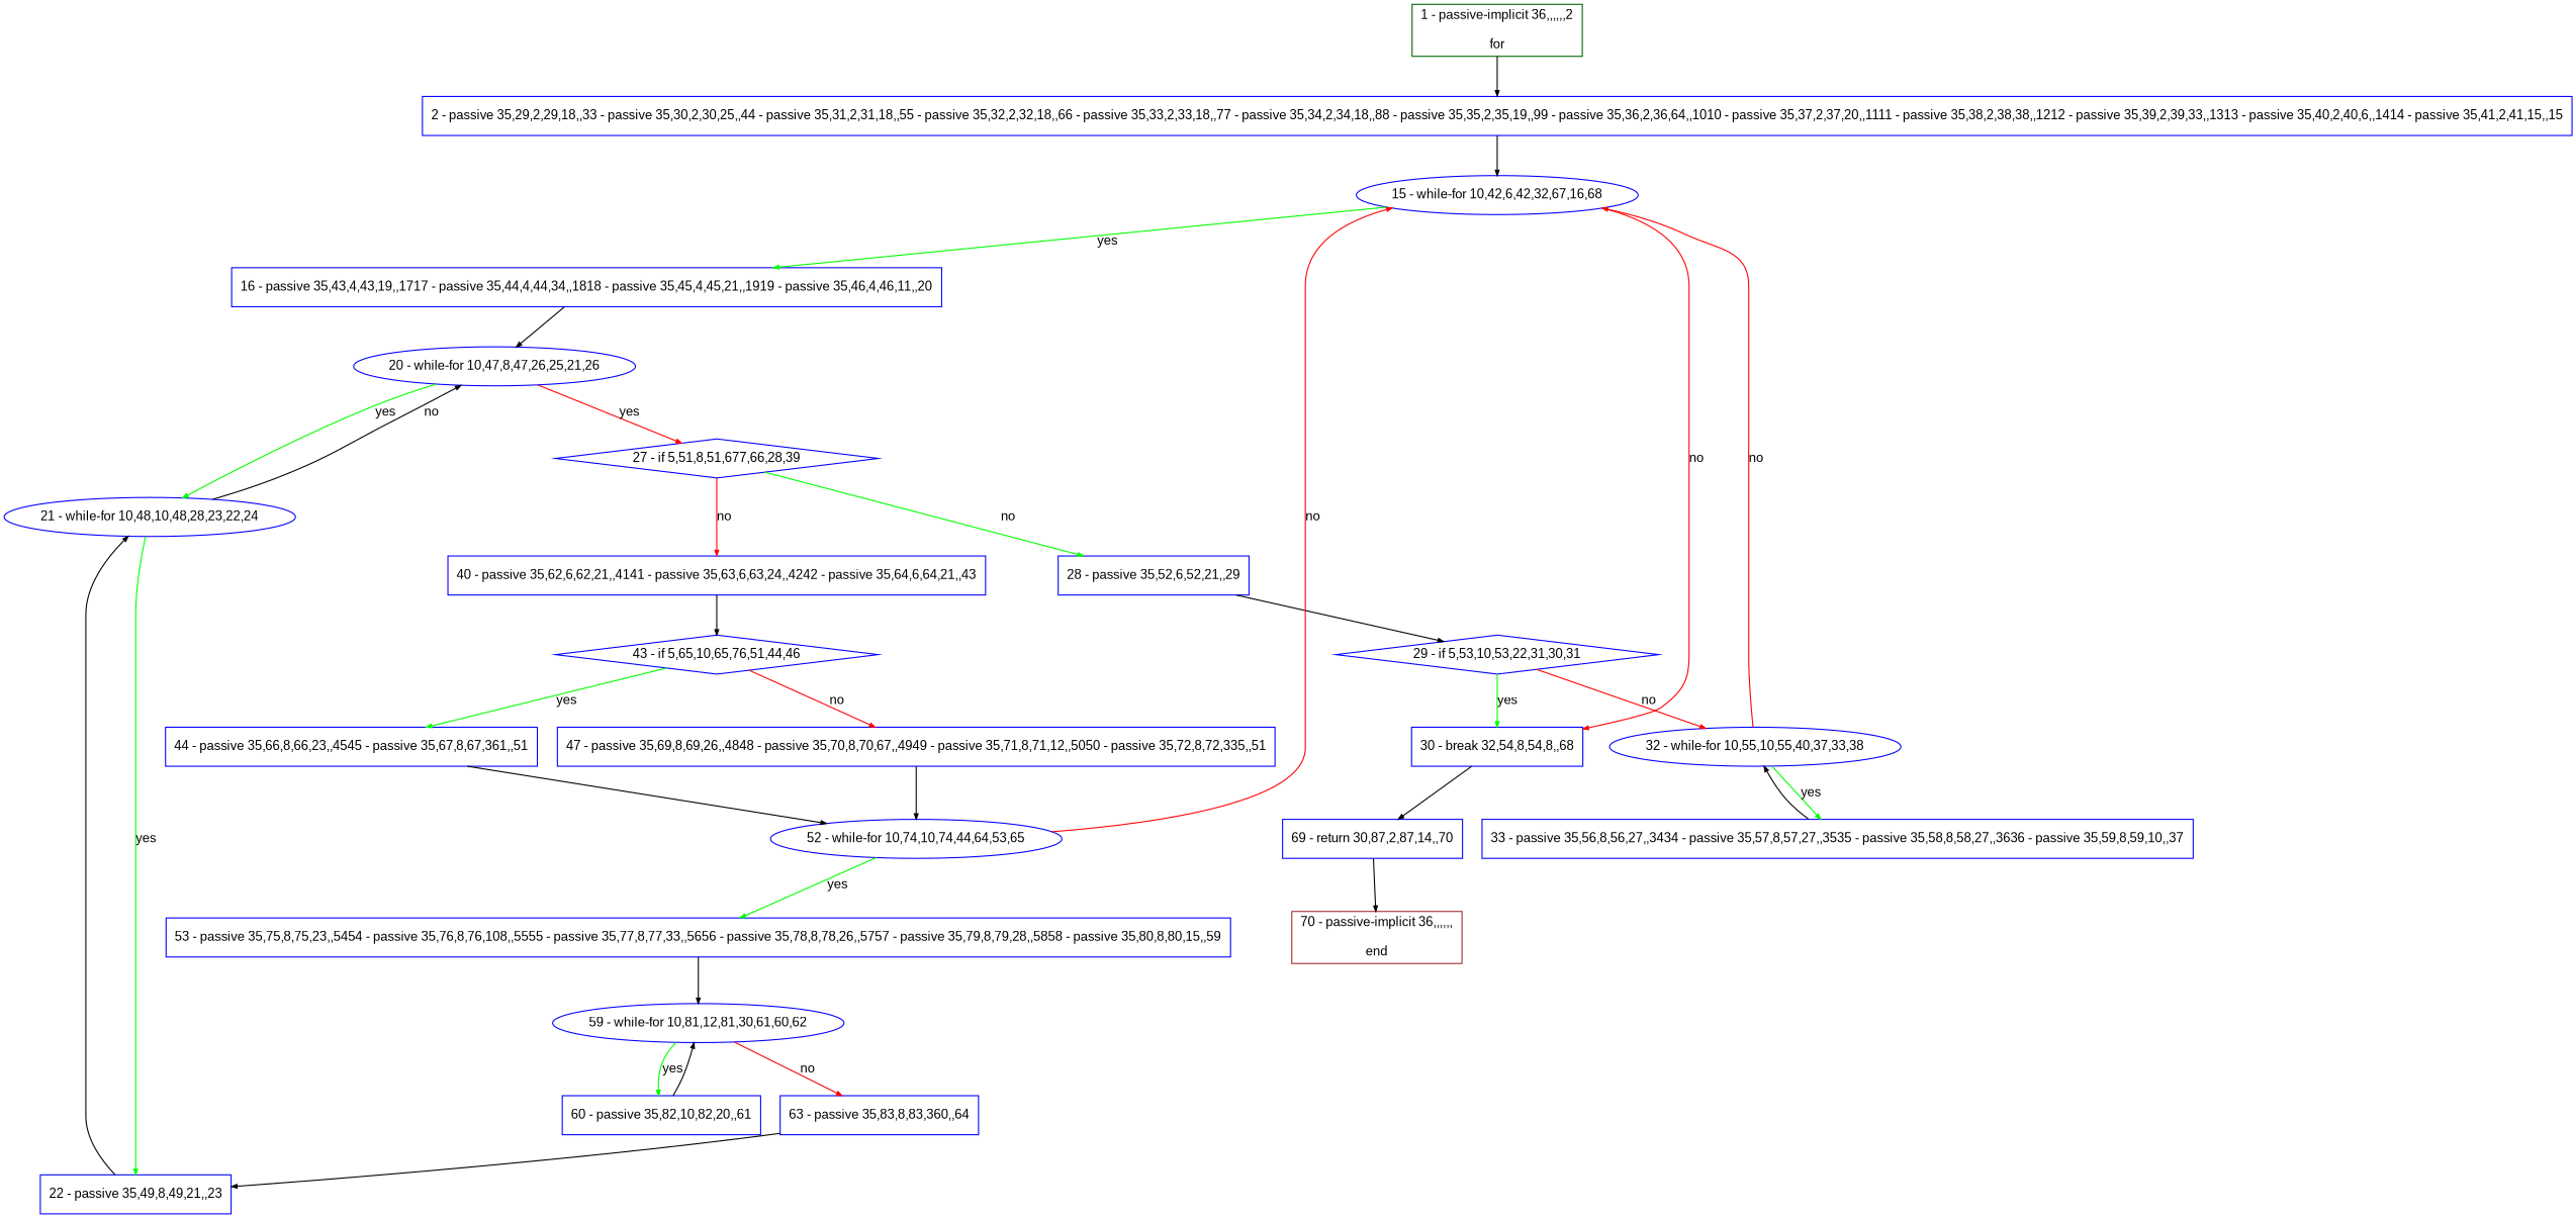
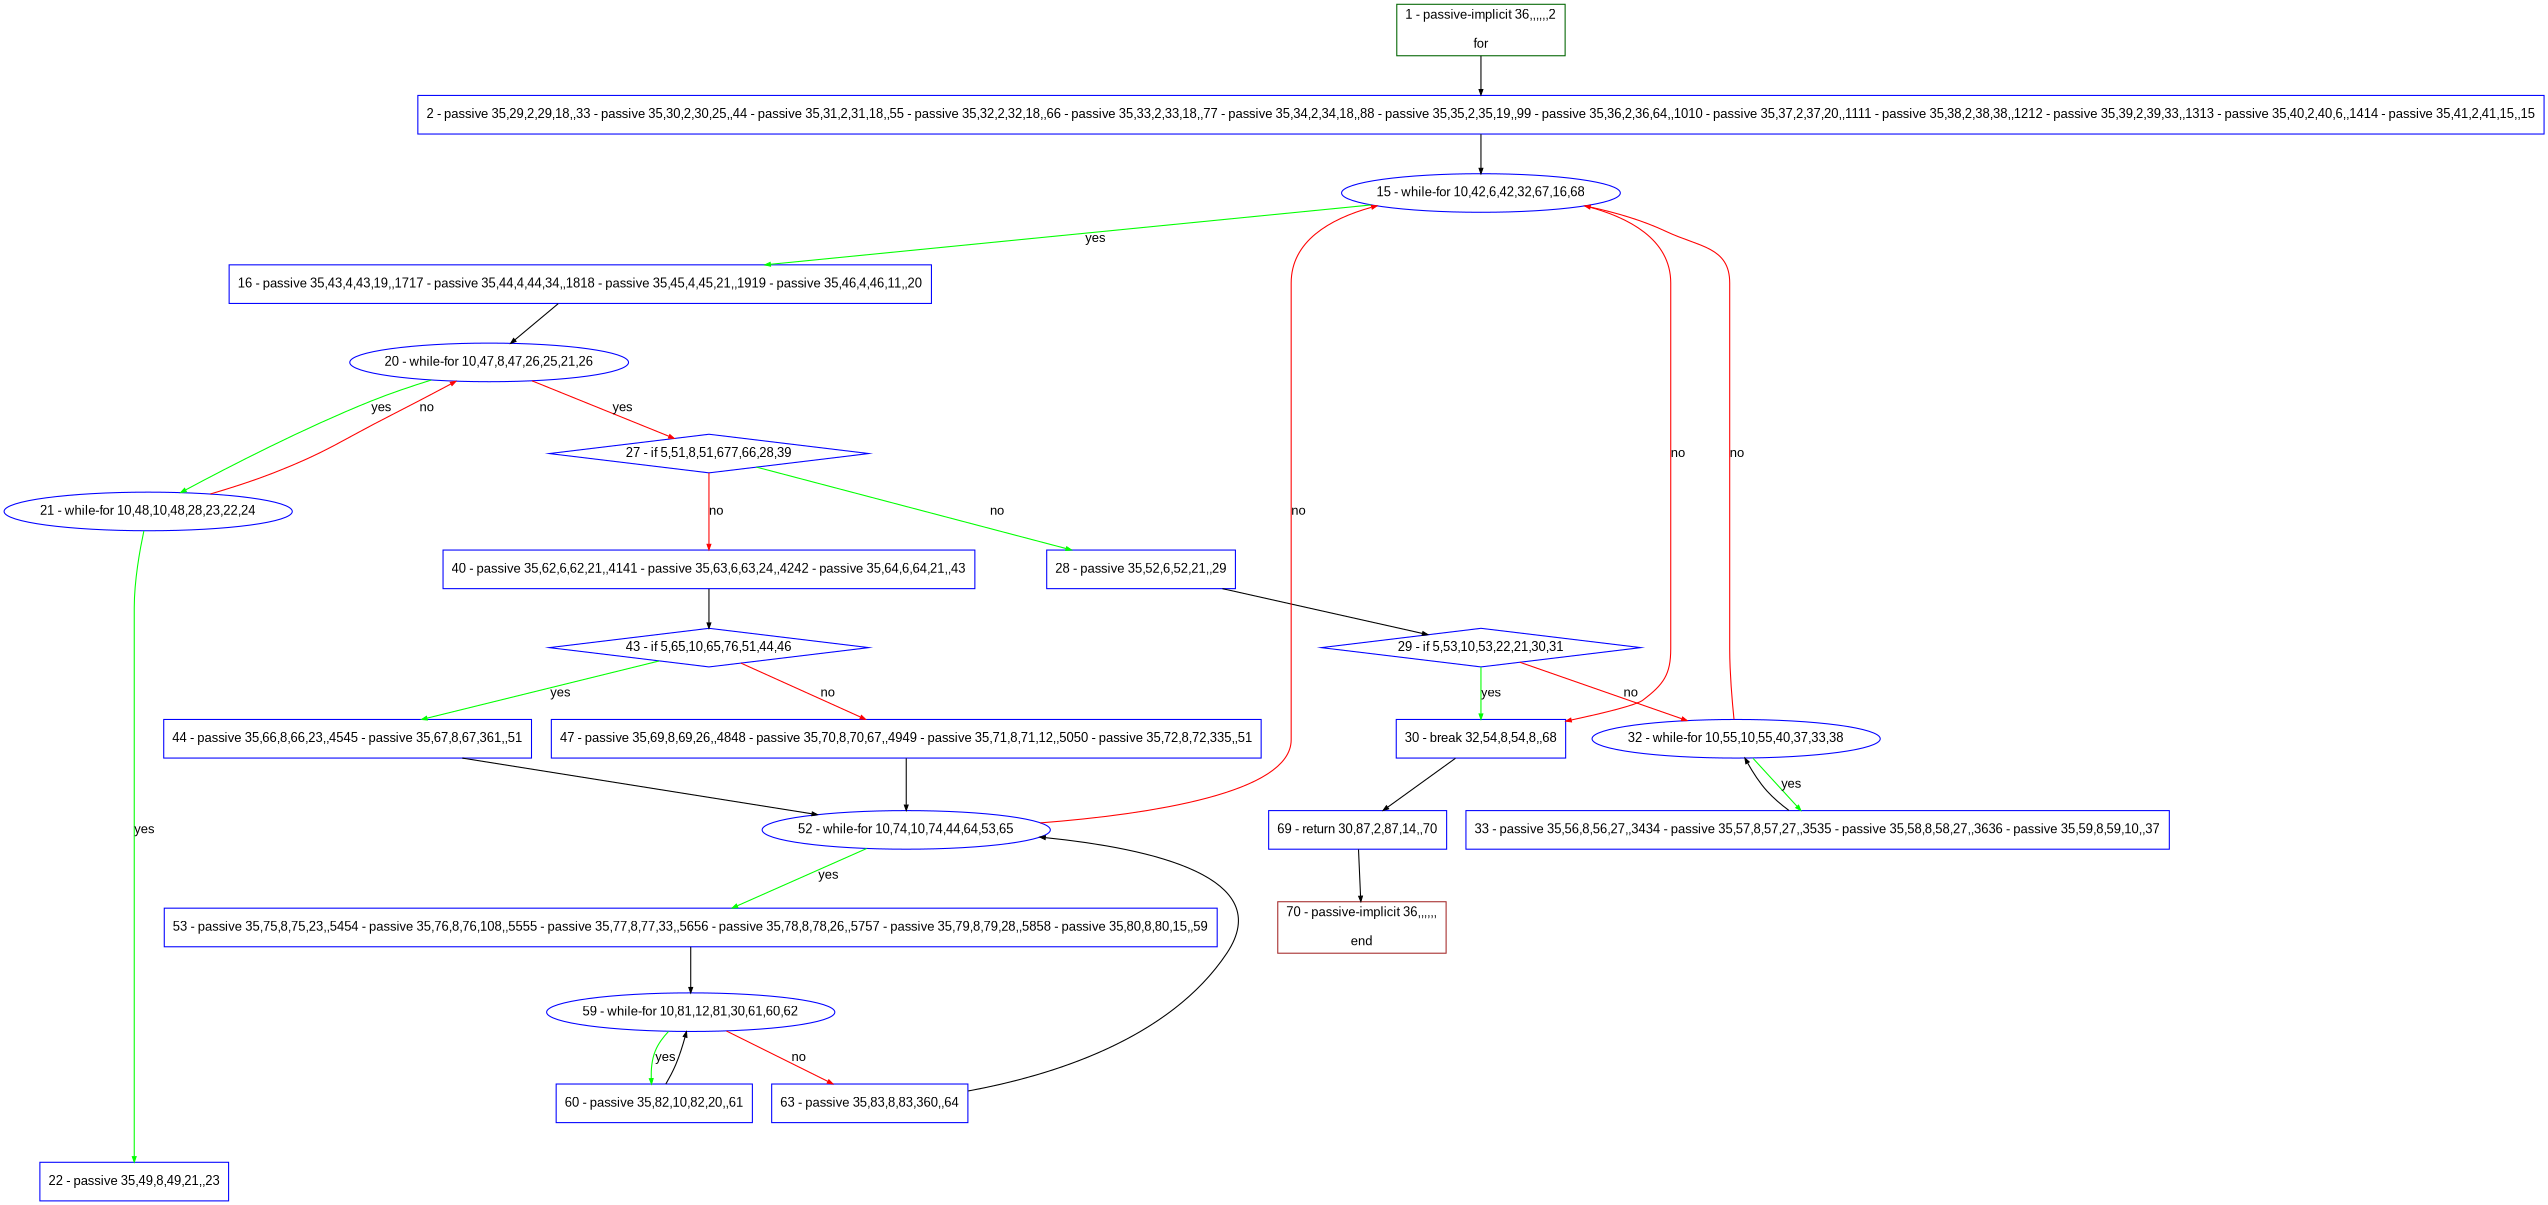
  digraph {
    bgcolor=white
    compound=true
    fillcolor="#FFFFCC"
    fontname=Arial
    fontsize=12
    pack=true
    packmode=clust
    style="rounded,filled"
    node [color="#0000ff" compound=true fillcolor="#ffffff" fixedsize=false fontname=Arial fontsize=12 node_initialized=no shape=box style=filled]
    edge [arrowhead=normal arrowsize=0.5 arrowtail=none color="#000000" compound=true dir=forward fontcolor=black fontname=Arial fontsize=12]
    n1 [label="2 - passive 35,29,2,29,18,,33 - passive 35,30,2,30,25,,44 - passive 35,31,2,31,18,,55 - passive 35,32,2,32,18,,66 - passive 35,33,2,33,18,,77 - passive 35,34,2,34,18,,88 - passive 35,35,2,35,19,,99 - passive 35,36,2,36,64,,1010 - passive 35,37,2,37,20,,1111 - passive 35,38,2,38,38,,1212 - passive 35,39,2,39,33,,1313 - passive 35,40,2,40,6,,1414 - passive 35,41,2,41,15,,15"]
    n2 [label="15 - while-for 10,42,6,42,32,67,16,68" shape=oval]
    n3 [label="16 - passive 35,43,4,43,19,,1717 - passive 35,44,4,44,34,,1818 - passive 35,45,4,45,21,,1919 - passive 35,46,4,46,11,,20"]
    n4 [label="30 - break 32,54,8,54,8,,68"]
    n5 [color="#006400" label="1 - passive-implicit 36,,,,,,2\n\nfor"]
    n6 [label="20 - while-for 10,47,8,47,26,25,21,26" shape=oval]
    n7 [label="69 - return 30,87,2,87,14,,70"]
    n8 [color="#a52a2a" label="70 - passive-implicit 36,,,,,,\n\nend"]
    n9 [label="21 - while-for 10,48,10,48,28,23,22,24" shape=oval]
    n10 [label="27 - if 5,51,8,51,677,66,28,39" shape=diamond]
    n11 [label="22 - passive 35,49,8,49,21,,23"]
    n12 [label="28 - passive 35,52,6,52,21,,29"]
    n13 [label="40 - passive 35,62,6,62,21,,4141 - passive 35,63,6,63,24,,4242 - passive 35,64,6,64,21,,43"]
-   n14 [label="29 - if 5,53,10,53,22,31,30,31" shape=diamond]
+   n14 [label="29 - if 5,53,10,53,22,21,30,31" shape=diamond]
    n15 [label="43 - if 5,65,10,65,76,51,44,46" shape=diamond]
    n16 [label="32 - while-for 10,55,10,55,40,37,33,38" shape=oval]
    n17 [label="44 - passive 35,66,8,66,23,,4545 - passive 35,67,8,67,361,,51"]
    n18 [label="47 - passive 35,69,8,69,26,,4848 - passive 35,70,8,70,67,,4949 - passive 35,71,8,71,12,,5050 - passive 35,72,8,72,335,,51"]
    n19 [label="33 - passive 35,56,8,56,27,,3434 - passive 35,57,8,57,27,,3535 - passive 35,58,8,58,27,,3636 - passive 35,59,8,59,10,,37"]
    n20 [label="52 - while-for 10,74,10,74,44,64,53,65" shape=oval]
    n21 [label="53 - passive 35,75,8,75,23,,5454 - passive 35,76,8,76,108,,5555 - passive 35,77,8,77,33,,5656 - passive 35,78,8,78,26,,5757 - passive 35,79,8,79,28,,5858 - passive 35,80,8,80,15,,59"]
    n22 [label="59 - while-for 10,81,12,81,30,61,60,62" shape=oval]
    n23 [label="60 - passive 35,82,10,82,20,,61"]
    n24 [label="63 - passive 35,83,8,83,360,,64"]
    n1 -> n2
    n2 -> n3 [color="#00ff00" label=yes]
    n2 -> n4 [color="#ff0000" label=no]
    n3 -> n6
    n4 -> n7
    n5 -> n1
    n6 -> n9 [color="#00ff00" label=yes]
    n6 -> n10 [color="#ff0000" label=yes]
    n7 -> n8
-   n9 -> n6 [label=no]
+   n9 -> n6 [color="#ff0000" label=no]
    n9 -> n11 [color="#00ff00" label=yes]
    n10 -> n12 [color="#00ff00" label=no]
    n10 -> n13 [color="#ff0000" label=no]
-   n11 -> n9
    n12 -> n14
    n13 -> n15
    n14 -> n4 [color="#00ff00" label=yes]
    n14 -> n16 [color="#ff0000" label=no]
    n15 -> n17 [color="#00ff00" label=yes]
    n15 -> n18 [color="#ff0000" label=no]
    n16 -> n2 [color="#ff0000" label=no]
    n16 -> n19 [color="#00ff00" label=yes]
    n17 -> n20
    n18 -> n20
    n19 -> n16
    n20 -> n2 [color="#ff0000" label=no]
    n20 -> n21 [color="#00ff00" label=yes]
    n21 -> n22
    n22 -> n23 [color="#00ff00" label=yes]
    n22 -> n24 [color="#ff0000" label=no]
    n23 -> n22
-   n24 -> n11
+   n24 -> n20
  }
